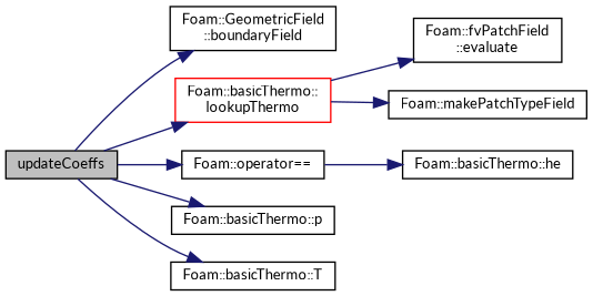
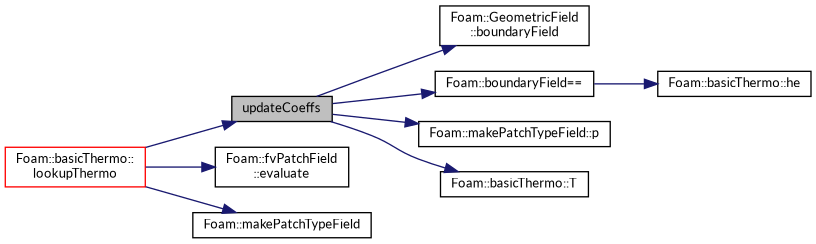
  digraph {
    fontname=Lato
    rankdir=LR
    node [color=black fontname=Lato fontsize=10 shape=record]
    edge [color=midnightblue fontname=Lato fontsize=10 labelfontname=Helvetica labelfontsize=10 style=solid]
    n1 [fillcolor=grey75 fontcolor=black height=0.2 label=updateCoeffs style=filled width=0.4]
    n2 [height=0.2 label="Foam::GeometricField\l::boundaryField" width=0.4]
    n3 [color=red height=0.2 label="Foam::basicThermo::\llookupThermo" width=0.4]
-   n4 [height=0.2 label="Foam::operator==" width=0.4]
-   n5 [height=0.2 label="Foam::basicThermo::p" width=0.4]
+   n4 [height=0.2 label="Foam::boundaryField==" width=0.4]
+   n5 [height=0.2 label="Foam::makePatchTypeField::p" width=0.4]
    n6 [height=0.2 label="Foam::basicThermo::T" width=0.4]
    n7 [height=0.2 label="Foam::fvPatchField\l::evaluate" width=0.4]
    n8 [height=0.2 label="Foam::basicThermo::he" width=0.4]
    n9 [height=0.2 label="Foam::makePatchTypeField" width=0.4]
    n1 -> n2
-   n1 -> n3
+   n3 -> n1
    n1 -> n4
    n1 -> n5
    n1 -> n6
    n3 -> n7
    n3 -> n9
    n4 -> n8
  }
